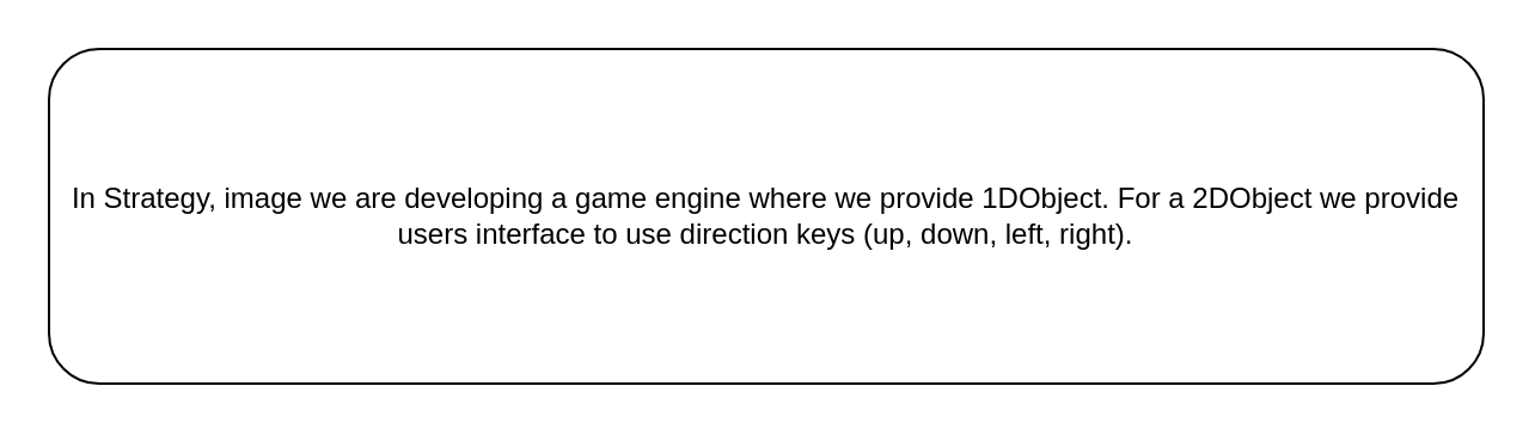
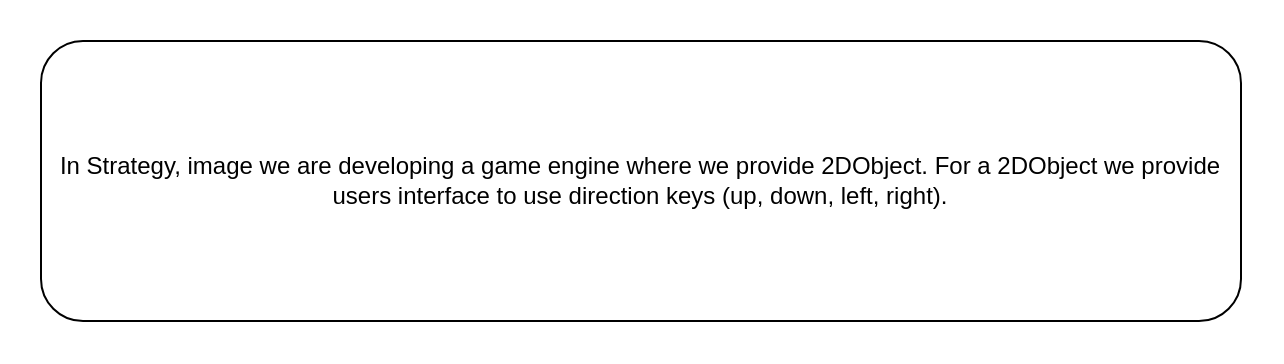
  <mxCell id="0" />
  <mxCell id="1" parent="0" />
- <mxCell id="2" value="In Strategy, image we are developing a game engine where we provide 1DObject. For a 2DObject we provide users interface to use direction keys (up, down, left, right)." style="rounded=1;whiteSpace=wrap;html=1;" vertex="1" parent="1"><mxGeometry x="20" y="20" width="600" height="140" as="geometry" /></mxCell>
+ <mxCell id="2" value="In Strategy, image we are developing a game engine where we provide 2DObject. For a 2DObject we provide users interface to use direction keys (up, down, left, right)." style="rounded=1;whiteSpace=wrap;html=1;" vertex="1" parent="1"><mxGeometry x="20" y="20" width="600" height="140" as="geometry" /></mxCell>
